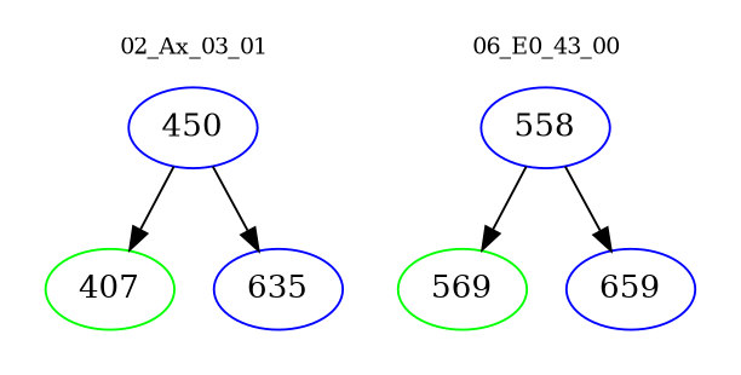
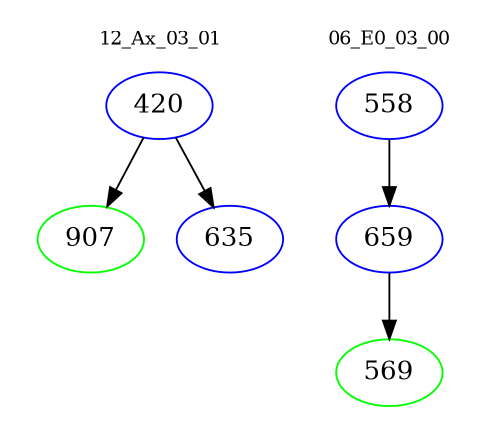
  digraph {
    node [color=blue]
    edge [color=black]
-   n1 [label=450]
-   n2 [color=green label=407]
+   n1 [label=420]
+   n2 [color=green label=907]
    n3 [label=635]
    n4 [label=558]
    n5 [color=green label=569]
    n6 [label=659]
    subgraph cluster_1 {
      color=white
      fontsize=10
-     label="02_Ax_03_01"
+     label="12_Ax_03_01"
      n1
      n2
      n3
    }
    subgraph cluster_2 {
      color=white
      fontsize=10
-     label="06_E0_43_00"
+     label="06_E0_03_00"
      n4
      n5
      n6
    }
    n1 -> n2
    n1 -> n3
-   n4 -> n5
+   n6 -> n5
    n4 -> n6
  }
